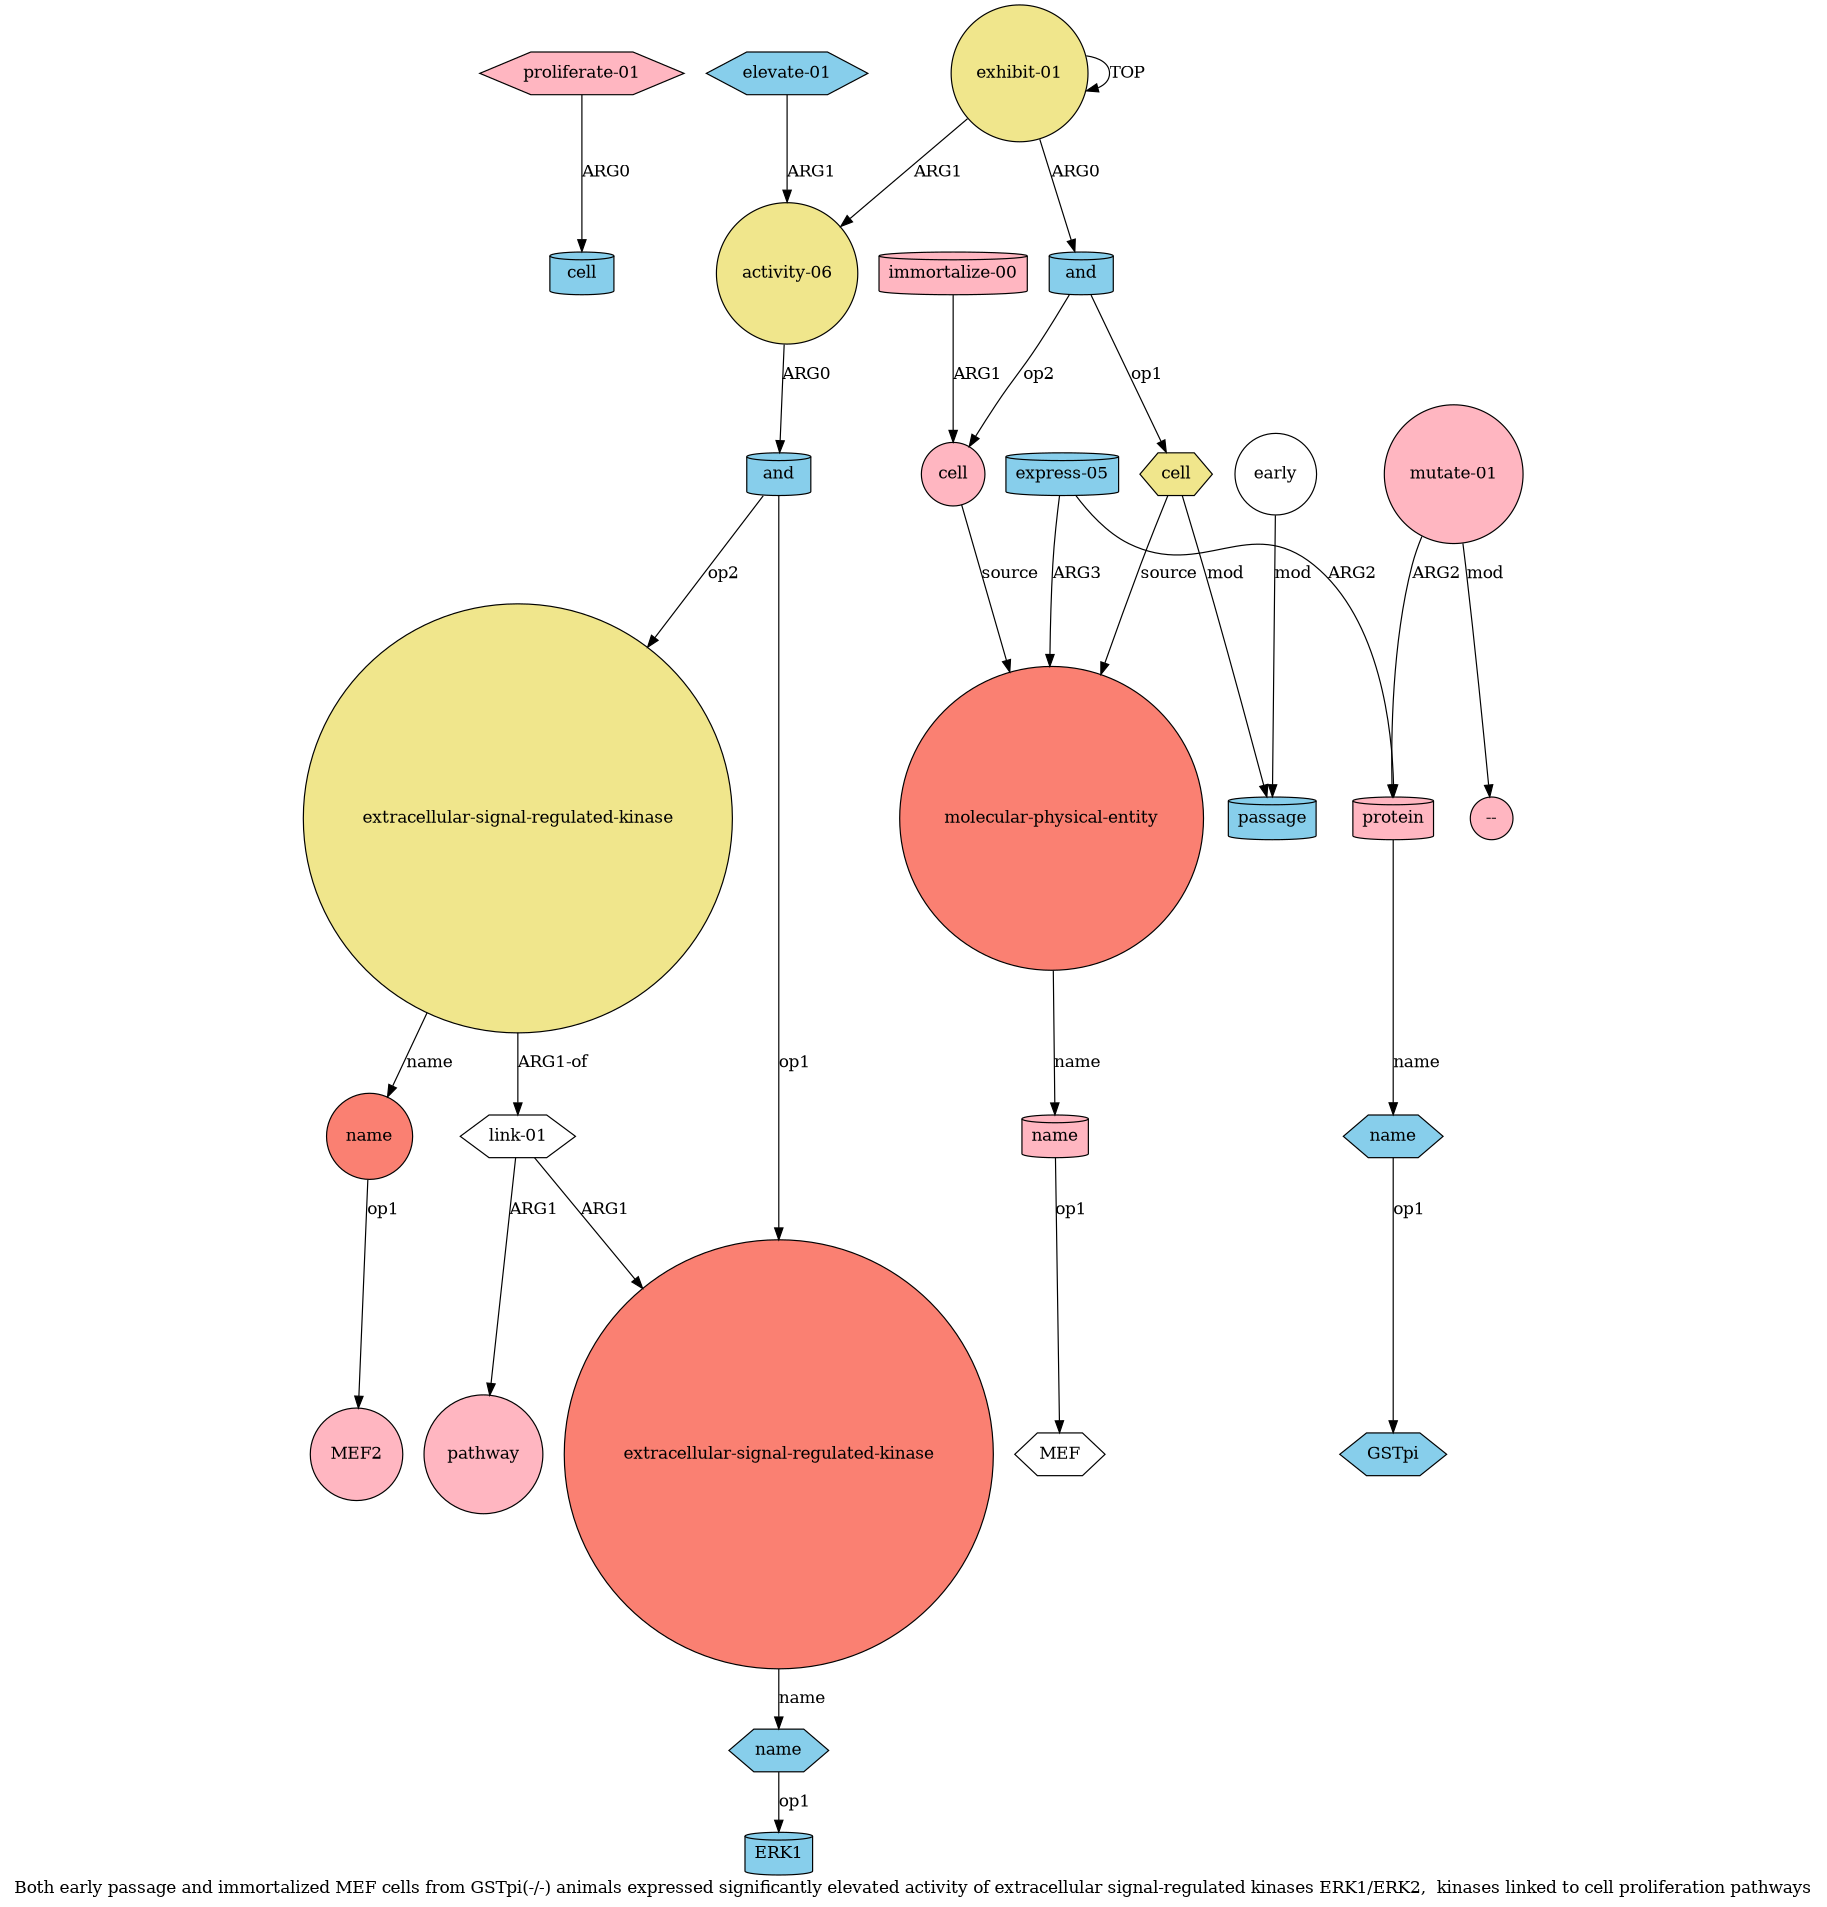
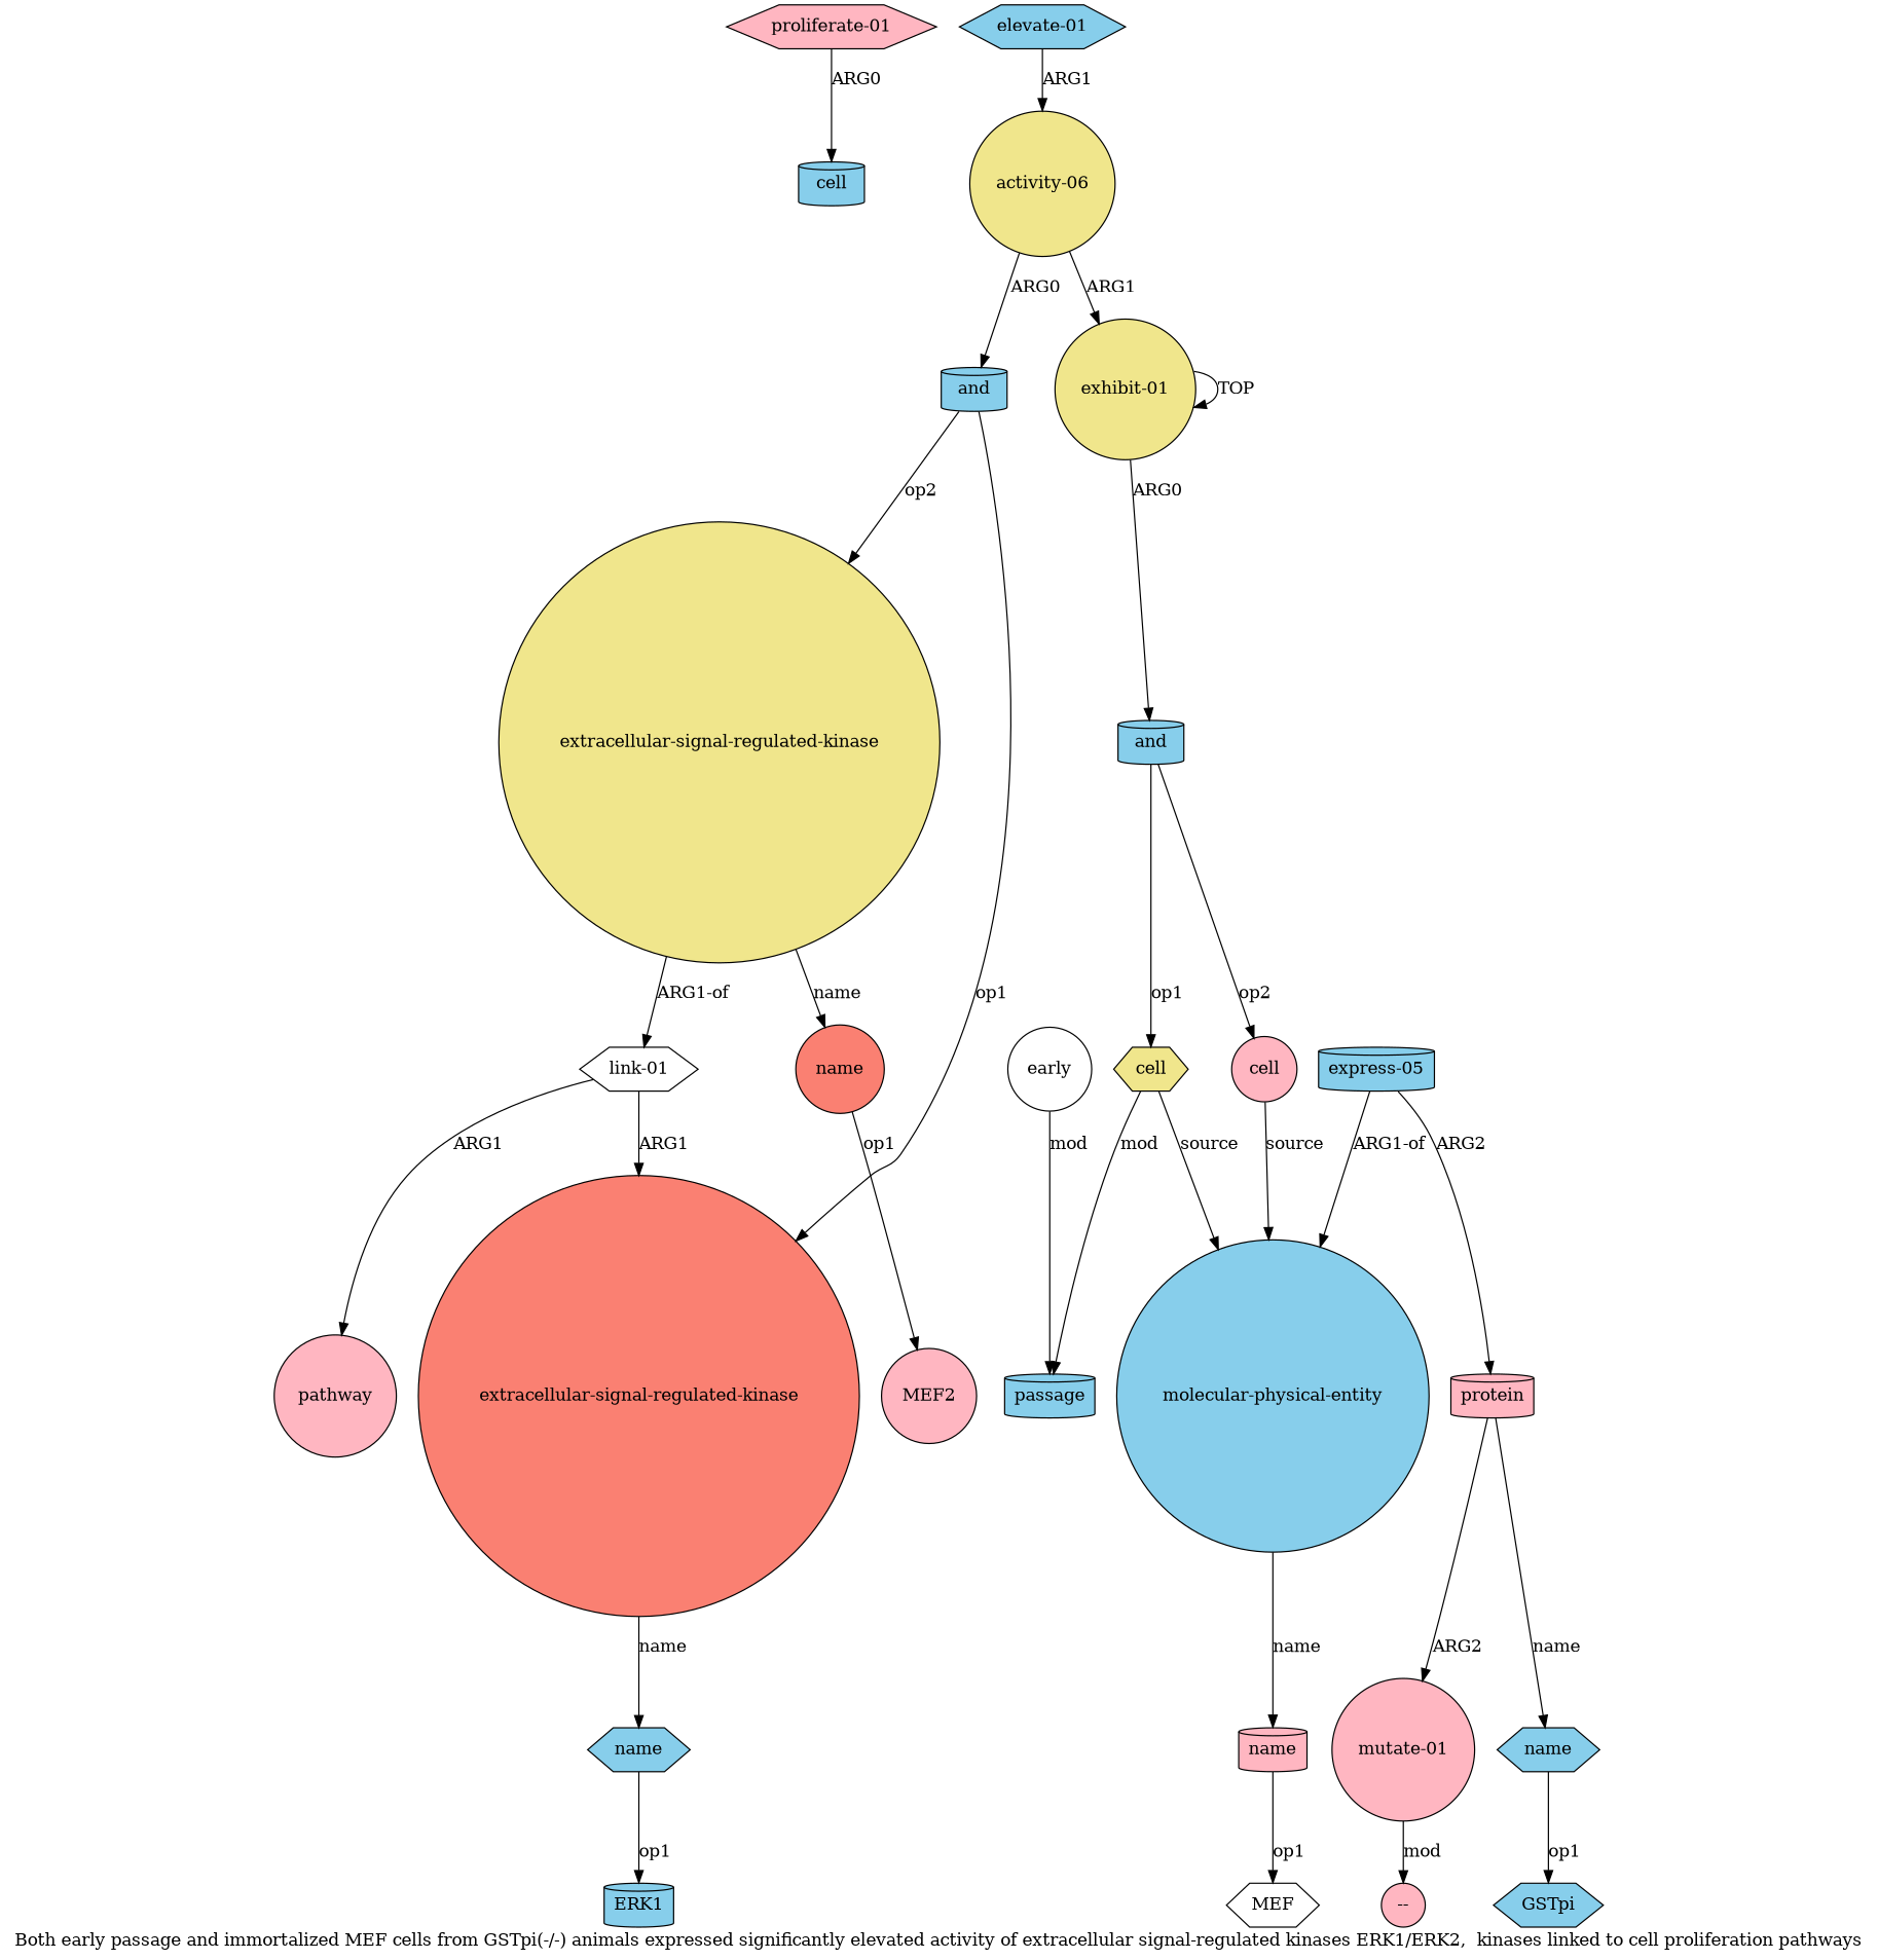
  digraph {
    label="Both early passage and immortalized MEF cells from GSTpi(-/-) animals expressed significantly elevated activity of extracellular signal-regulated kinases ERK1/ERK2,  kinases linked to cell proliferation pathways"
    node [color=black fillcolor=skyblue gold_ind=-1 gold_label=name shape=circle style=filled test_ind=-1 test_label=name]
    edge [color=black gold_label=op1 test_label=op1]
    n1 [gold_ind=20 gold_label=cell label=cell shape=cylinder test_ind=20 test_label=cell]
    n2 [fillcolor=khaki gold_ind=21 gold_label="extracellular-signal-regulated-kinase" label="extracellular-signal-regulated-kinase" test_ind=21 test_label="extracellular-signal-regulated-kinase"]
    n3 [fillcolor=salmon gold_ind=22 label=name test_ind=22]
    n4 [fillcolor=white gold_ind=17 gold_label="link-01" label="link-01" shape=hexagon test_ind=17 test_label="link-01"]
    n5 [fillcolor=lightpink gold_label=ERK2 label=MEF2 test_label=ERK2]
    n6 [fillcolor=salmon gold_ind=15 gold_label="extracellular-signal-regulated-kinase" label="extracellular-signal-regulated-kinase" test_ind=15 test_label="extracellular-signal-regulated-kinase"]
    n7 [fillcolor=lightpink gold_ind=18 gold_label=pathway label=pathway test_ind=18 test_label=pathway]
    n8 [gold_ind=16 label=name shape=hexagon test_ind=16]
    n9 [gold_ind=23 gold_label="elevate-01" label="elevate-01" shape=hexagon test_ind=23 test_label="elevate-01"]
    n10 [fillcolor=khaki gold_ind=13 gold_label="activity-06" label="activity-06" test_ind=13 test_label="activity-06"]
    n11 [gold_ind=14 gold_label=and label=and shape=cylinder test_ind=14 test_label=and]
    n12 [gold_label=ERK1 label=ERK1 shape=cylinder test_label=ERK1]
    n13 [gold_label=GSTpi label=GSTpi shape=hexagon test_label=GSTpi]
    n14 [fillcolor=lightpink gold_label="--" label="--" test_label="--"]
    n15 [fillcolor=white gold_label=MEF label=MEF shape=hexagon test_label=MEF]
    n16 [fillcolor=lightpink gold_ind=19 gold_label="proliferate-01" label="proliferate-01" shape=hexagon test_ind=19 test_label="proliferate-01"]
    n17 [fillcolor=lightpink gold_ind=11 gold_label=cell label=cell test_ind=11 test_label=cell]
-   n18 [fillcolor=salmon gold_ind=5 gold_label="molecular-physical-entity" label="molecular-physical-entity" test_ind=5 test_label="molecular-physical-entity"]
+   n18 [gold_ind=5 gold_label="molecular-physical-entity" label="molecular-physical-entity" test_ind=5 test_label="molecular-physical-entity"]
    n19 [fillcolor=lightpink gold_ind=6 label=name shape=cylinder test_ind=6]
    n20 [fillcolor=lightpink gold_ind=10 gold_label="mutate-01" label="mutate-01" test_ind=10 test_label="mutate-01"]
    n21 [fillcolor=lightpink gold_ind=8 gold_label=protein label=protein shape=cylinder test_ind=8 test_label=protein]
    n22 [gold_ind=9 label=name shape=hexagon test_ind=9]
-   n23 [fillcolor=lightpink gold_ind=12 gold_label="immortalize-00" label="immortalize-00" shape=cylinder test_ind=12 test_label="immortalize-00"]
    n24 [gold_ind=1 gold_label=and label=and shape=cylinder test_ind=1 test_label=and]
    n25 [fillcolor=khaki gold_ind=2 gold_label=cell label=cell shape=hexagon test_ind=2 test_label=cell]
    n26 [gold_ind=3 gold_label=passage label=passage shape=cylinder test_ind=3 test_label=passage]
    n27 [fillcolor=khaki gold_ind=0 gold_label="exhibit-01" label="exhibit-01" test_ind=0 test_label="exhibit-01"]
    n28 [fillcolor=white gold_ind=4 gold_label=early label=early test_ind=4 test_label=early]
    n29 [gold_ind=7 gold_label="express-03" label="express-05" shape=cylinder test_ind=7 test_label="express-03"]
    n2 -> n3 [gold_label=name label=name test_label=name]
    n2 -> n4 [gold_label="ARG1-of" label="ARG1-of" test_label="ARG1-of"]
    n3 -> n5 [label=op1]
    n4 -> n6 [gold_label=ARG1 label=ARG1 test_label=ARG1]
    n4 -> n7 [gold_label=ARG1 label=ARG1 test_label=ARG1]
    n6 -> n8 [gold_label=name label=name test_label=name]
    n8 -> n12 [label=op1]
    n9 -> n10 [gold_label=ARG1 label=ARG1 test_label=ARG1]
    n10 -> n11 [gold_label=ARG0 label=ARG0 test_label=ARG0]
    n11 -> n2 [gold_label=op2 label=op2 test_label=op2]
    n11 -> n6 [label=op1]
    n16 -> n1 [gold_label=ARG0 label=ARG0 test_label=ARG0]
    n17 -> n18 [gold_label=source label=source test_label=source]
    n18 -> n19 [gold_label=name label=name test_label=name]
    n19 -> n15 [label=op1]
    n20 -> n14 [gold_label=mod label=mod test_label=mod]
-   n20 -> n21 [gold_label=ARG2 label=ARG2 test_label=ARG2]
+   n21 -> n20 [gold_label=ARG2 label=ARG2 test_label=ARG2]
    n21 -> n22 [gold_label=name label=name test_label=name]
    n22 -> n13 [label=op1]
-   n23 -> n17 [gold_label=ARG1 label=ARG1 test_label=ARG1]
    n24 -> n17 [gold_label=op2 label=op2 test_label=op2]
    n24 -> n25 [label=op1]
    n25 -> n18 [gold_label=source label=source test_label=source]
    n25 -> n26 [gold_label=mod label=mod test_label=mod]
-   n27 -> n10 [gold_label=ARG1 label=ARG1 test_label=ARG1]
+   n10 -> n27 [gold_label=ARG1 label=ARG1 test_label=ARG1]
    n27 -> n24 [gold_label=ARG0 label=ARG0 test_label=ARG0]
    n27 -> n27 [gold_label=TOP label=TOP test_label=TOP]
    n28 -> n26 [gold_label=mod label=mod test_label=mod]
-   n29 -> n18 [gold_label=ARG3 label=ARG3 test_label=ARG3]
+   n29 -> n18 [gold_label=ARG3 label="ARG1-of" test_label=ARG3]
    n29 -> n21 [gold_label=ARG2 label=ARG2 test_label=ARG2]
  }
